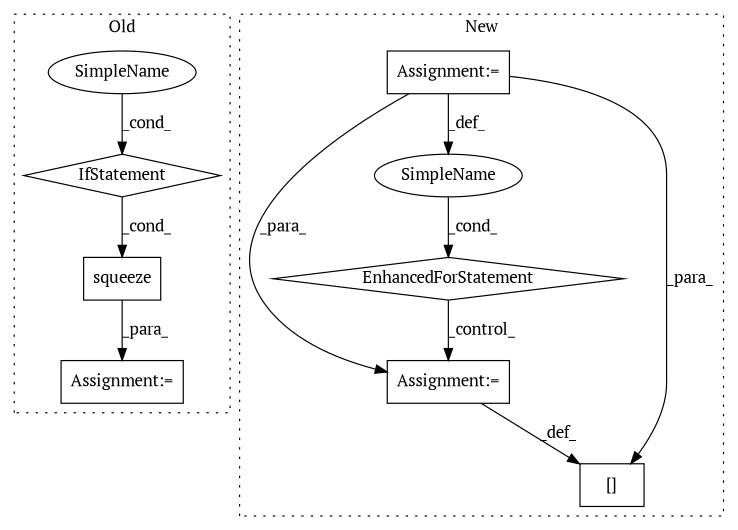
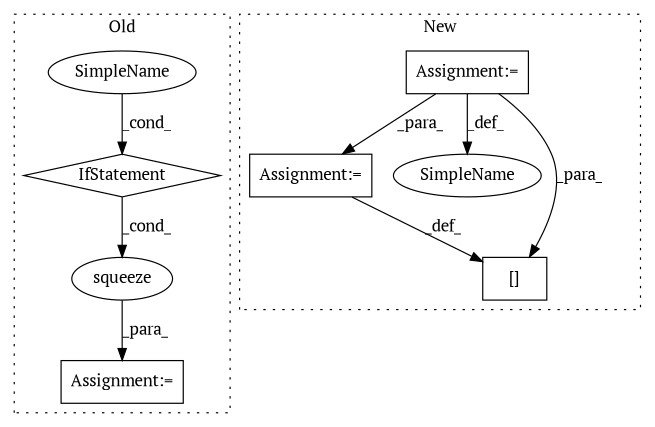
  digraph {
    fontname="PT Serif"
    node [a=7 fontname="PT Serif" l="65,2" s="1679,1759" shape=box]
    edge [fontname="PT Serif"]
-   n1 [a=32 l=9 label=squeeze s=1665]
+   n1 [a=32 l=9 label=squeeze s=1665 shape=ellipse]
    n2 [l=12 label="Assignment:=" s=1635]
    n3 [a=25 l=27 label=IfStatement s=1741 shape=diamond]
    n4 [a=42 l=5 label=SimpleName s=1763 shape=ellipse]
-   n5 [a=70 label=EnhancedForStatement shape=diamond]
    n6 [label="Assignment:="]
    n7 [l=1 label="Assignment:=" s=2007]
    n8 [a=42 l=4 label=SimpleName s=1748 shape=ellipse]
    n9 [a=2 l="7,1" label="[]" s="1996,2006"]
    subgraph cluster_1 {
      label=Old
      style=dotted
      n1
      n2
      n3
      n4
    }
    subgraph cluster_2 {
      label=New
      style=dotted
-     n5
      n6
      n7
      n8
      n9
    }
    n1 -> n2 [label=_para_]
    n3 -> n1 [label=_cond_]
    n4 -> n3 [label=_cond_]
-   n5 -> n7 [label=_control_]
    n6 -> n7 [label=_para_]
    n6 -> n8 [label=_def_]
    n6 -> n9 [label=_para_]
    n7 -> n9 [label=_def_]
-   n8 -> n5 [label=_cond_]
  }
